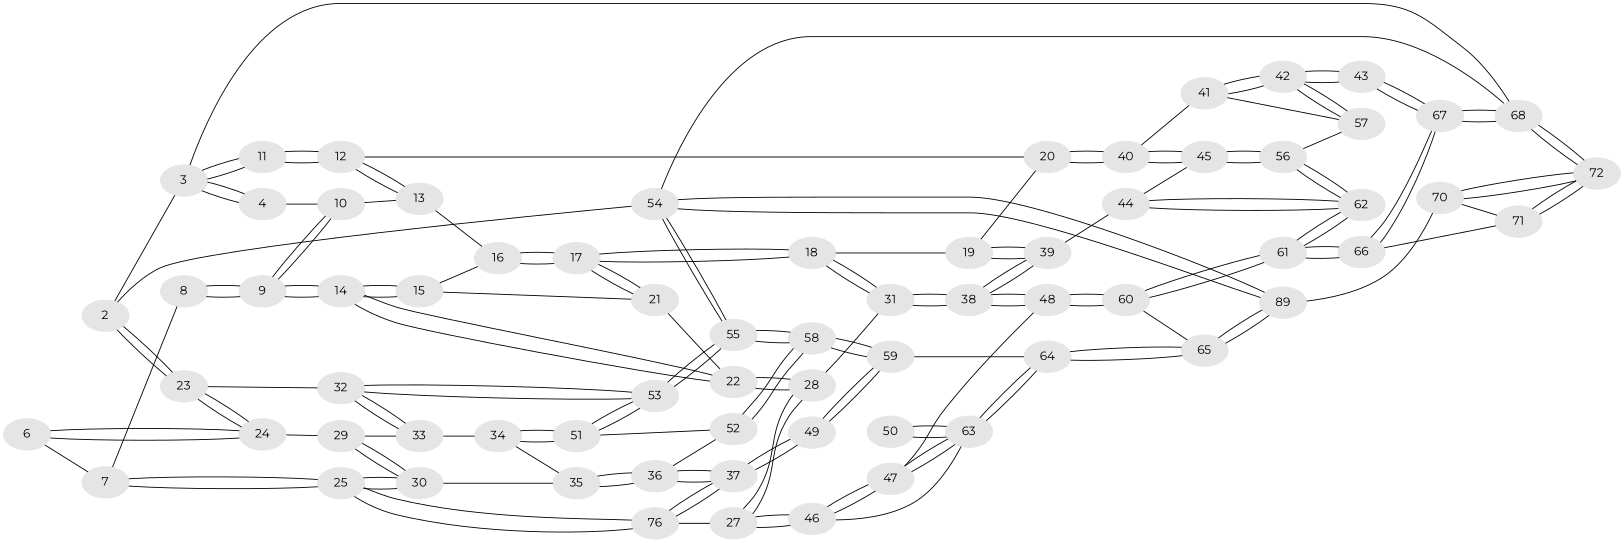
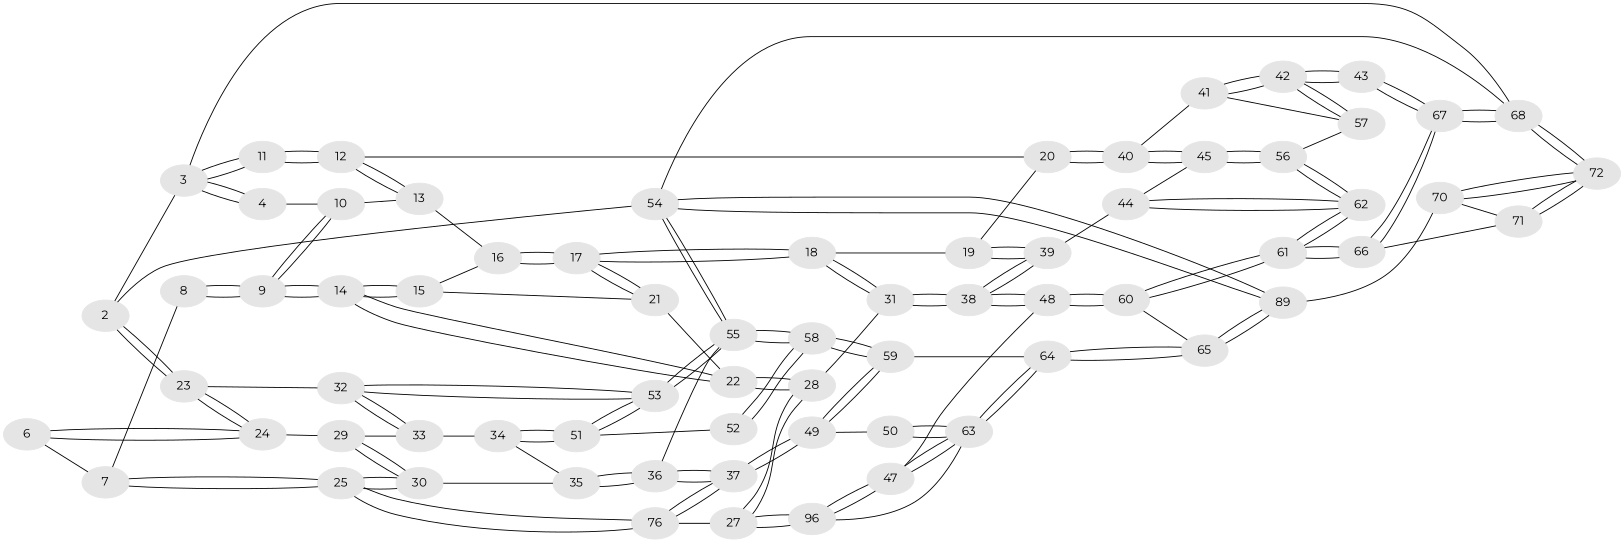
  graph {
    fontname=Montserrat
    rankdir=LR
    node [color=gray90 fontname=Montserrat style=filled]
    edge [fontname=Montserrat]
    2
    3
    23
    54
    6
    7
    24
    4
    11
    68
    32
    55
    n13 [label=89]
    10
    12
    72
    13
    8
    9
    25
    29
    n22 [label=76]
    30
    14
    15
    22
    16
    20
    43
    67
    40
    17
    21
    28
    18
    19
    31
    39
    38
    44
    41
    45
    33
    53
    27
    37
    35
-   46
+   46 [label=96]
    49
    47
    63
    34
    36
    48
    51
    52
    58
    50
    59
    60
    62
    42
    57
    56
    64
    61
    65
    70
    66
    71
    2 -- 3
    2 -- 23
    2 -- 23
    2 -- 54
    3 -- 4
    3 -- 4
    3 -- 11
    3 -- 11
    3 -- 68
    23 -- 24
    23 -- 24
    23 -- 32
    54 -- 68
    54 -- 55
    54 -- 55
    54 -- n13
    54 -- n13
    6 -- 7
    6 -- 24
    6 -- 24
    7 -- 8
    7 -- 25
    7 -- 25
    24 -- 29
    4 -- 10
    11 -- 12
    11 -- 12
    68 -- 72
    68 -- 72
    32 -- 33
    32 -- 33
    32 -- 53
    32 -- 53
    55 -- 58
    55 -- 58
    n13 -- 70
    10 -- 13
    12 -- 13
    12 -- 13
    12 -- 20
    13 -- 16
    8 -- 9
    8 -- 9
    9 -- 10
    9 -- 10
    9 -- 14
    9 -- 14
    25 -- n22
    25 -- n22
    25 -- 30
    25 -- 30
    29 -- 30
    29 -- 30
    29 -- 33
    n22 -- 27
    n22 -- 37
    n22 -- 37
    30 -- 35
    14 -- 15
    14 -- 15
    14 -- 22
    14 -- 22
    15 -- 16
    15 -- 21
    22 -- 28
    22 -- 28
    16 -- 17
    16 -- 17
    20 -- 40
    20 -- 40
    43 -- 67
    43 -- 67
    67 -- 68
    67 -- 68
    40 -- 41
    40 -- 45
    40 -- 45
    17 -- 21
    17 -- 21
    17 -- 18
    17 -- 18
    21 -- 22
    28 -- 31
    18 -- 19
    18 -- 31
    18 -- 31
    19 -- 20
    19 -- 39
    19 -- 39
    31 -- 38
    31 -- 38
    39 -- 44
    38 -- 39
    38 -- 39
    38 -- 48
    38 -- 48
    44 -- 45
    44 -- 62
    44 -- 62
    41 -- 42
    41 -- 42
    41 -- 57
    45 -- 56
    45 -- 56
    33 -- 34
    53 -- 55
    53 -- 55
    27 -- 28
    27 -- 28
    27 -- 46
    27 -- 46
    37 -- 49
    37 -- 49
    35 -- 36
    35 -- 36
    46 -- 47
    46 -- 47
    46 -- 63
+   49 -- 50
    49 -- 59
    49 -- 59
    47 -- 63
    47 -- 63
    47 -- 48
    63 -- 64
    63 -- 64
    34 -- 35
    34 -- 51
    34 -- 51
    36 -- 37
    36 -- 37
-   36 -- 52
+   36 -- 55
    48 -- 60
    48 -- 60
    51 -- 53
    51 -- 53
    51 -- 52
    52 -- 58
    52 -- 58
    58 -- 59
    58 -- 59
    50 -- 63
    50 -- 63
    59 -- 64
    60 -- 61
    60 -- 61
    60 -- 65
    42 -- 43
    42 -- 43
    42 -- 57
    42 -- 57
    56 -- 62
    56 -- 62
    56 -- 57
    64 -- 65
    64 -- 65
    61 -- 62
    61 -- 62
    61 -- 66
    61 -- 66
    65 -- n13
    65 -- n13
    70 -- 72
    70 -- 72
    70 -- 71
    66 -- 67
    66 -- 67
    66 -- 71
    71 -- 72
    71 -- 72
  }
